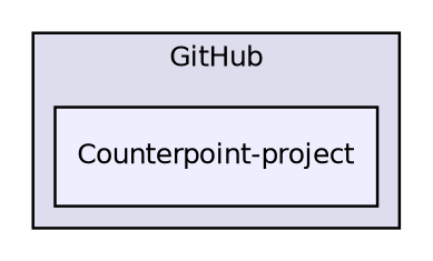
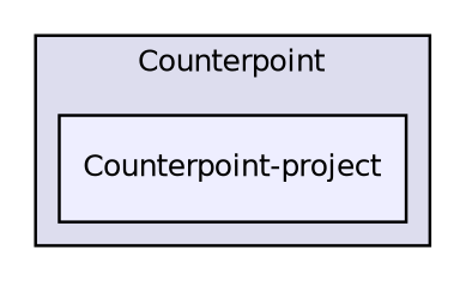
  digraph {
    compound=true
    rankdir=LR
    n1 [fillcolor="#eeeeff" fontname=Helvetica fontsize=10 label="Counterpoint-project" pencolor=black shape=box style=filled]
    subgraph cluster_1 {
      bgcolor="#ddddee"
      fontname=Helvetica
      fontsize=10
-     label=GitHub
+     label=Counterpoint
      pencolor=black
      n1
    }
  }
